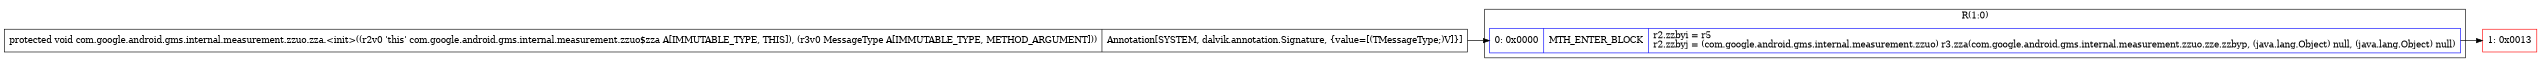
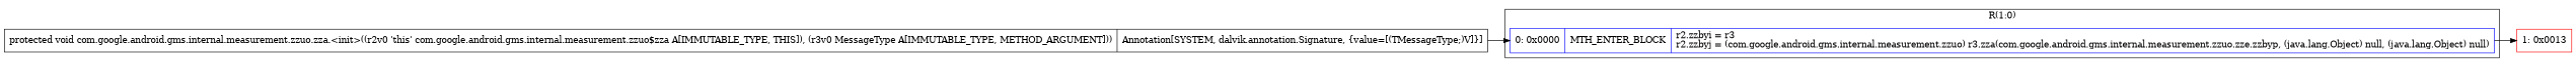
  digraph {
    rankdir=LR
    node [shape=record]
-   n1 [color=blue label="{0\:\ 0x0000|MTH_ENTER_BLOCK\l|r2.zzbyi = r5\lr2.zzbyj = (com.google.android.gms.internal.measurement.zzuo) r3.zza(com.google.android.gms.internal.measurement.zzuo.zze.zzbyp, (java.lang.Object) null, (java.lang.Object) null)\l}"]
+   n1 [color=blue label="{0\:\ 0x0000|MTH_ENTER_BLOCK\l|r2.zzbyi = r3\lr2.zzbyj = (com.google.android.gms.internal.measurement.zzuo) r3.zza(com.google.android.gms.internal.measurement.zzuo.zze.zzbyp, (java.lang.Object) null, (java.lang.Object) null)\l}"]
    n2 [color=red label="{1\:\ 0x0013}"]
    n3 [label="{protected void com.google.android.gms.internal.measurement.zzuo.zza.\<init\>((r2v0 'this' com.google.android.gms.internal.measurement.zzuo$zza A[IMMUTABLE_TYPE, THIS]), (r3v0 MessageType A[IMMUTABLE_TYPE, METHOD_ARGUMENT]))  | Annotation[SYSTEM, dalvik.annotation.Signature, \{value=[(TMessageType;)V]\}]\l}"]
    subgraph cluster_1 {
      label="R(1:0)"
      n1
    }
    n1 -> n2
    n3 -> n1
  }
